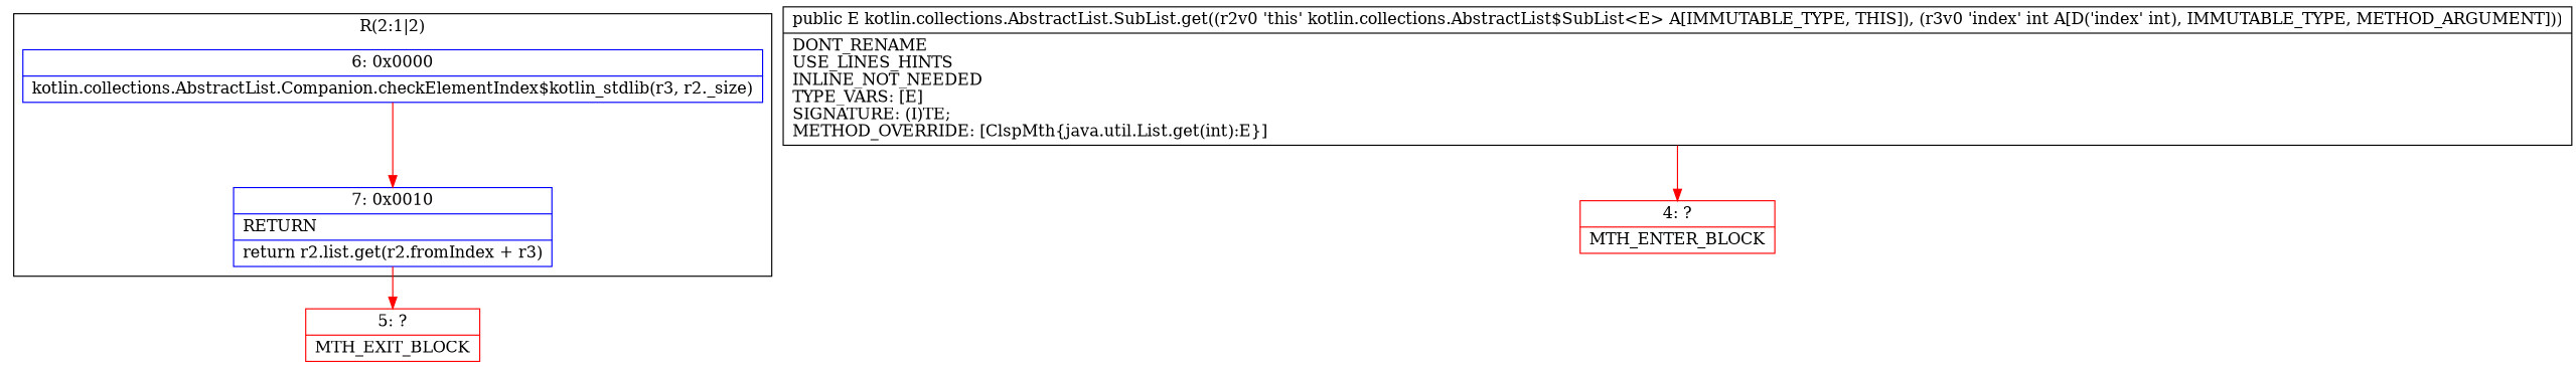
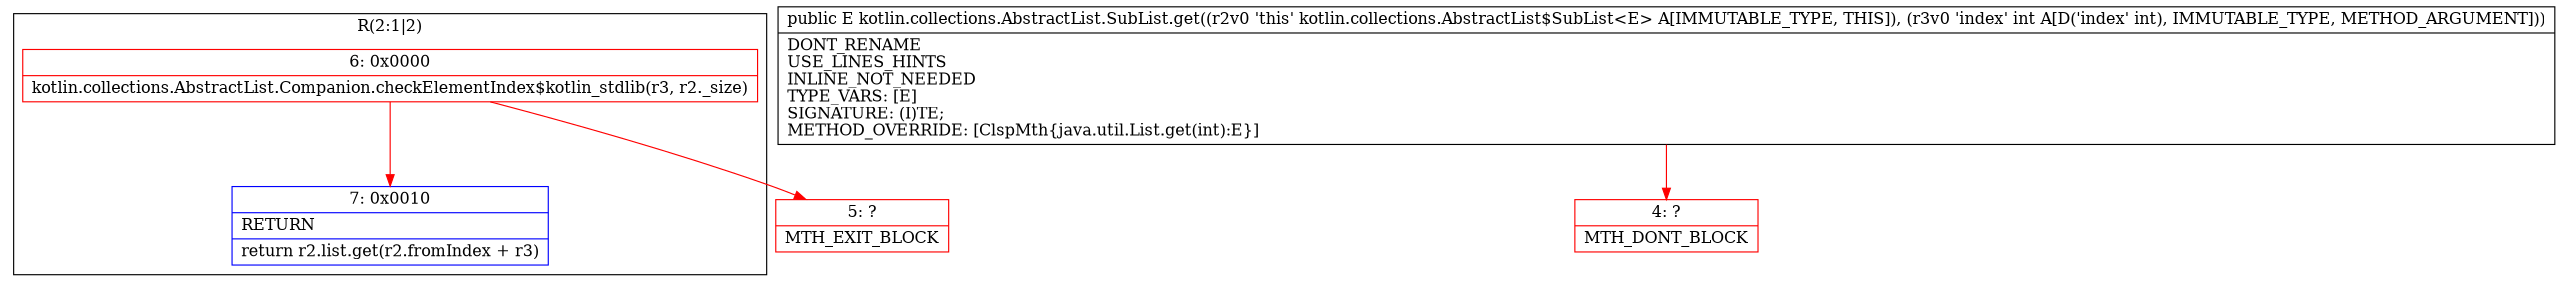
  digraph {
    node [color=blue shape=record]
    edge [color=red]
-   n1 [label="{6\:\ 0x0000|kotlin.collections.AbstractList.Companion.checkElementIndex$kotlin_stdlib(r3, r2._size)\l}"]
+   n1 [color=red label="{6\:\ 0x0000|kotlin.collections.AbstractList.Companion.checkElementIndex$kotlin_stdlib(r3, r2._size)\l}"]
    n2 [label="{7\:\ 0x0010|RETURN\l|return r2.list.get(r2.fromIndex + r3)\l}"]
    n3 [color=red label="{5\:\ ?|MTH_EXIT_BLOCK\l}"]
-   n4 [color=red label="{4\:\ ?|MTH_ENTER_BLOCK\l}"]
+   n4 [color=red label="{4\:\ ?|MTH_DONT_BLOCK\l}"]
    n5 [label="{public E kotlin.collections.AbstractList.SubList.get((r2v0 'this' kotlin.collections.AbstractList$SubList\<E\> A[IMMUTABLE_TYPE, THIS]), (r3v0 'index' int A[D('index' int), IMMUTABLE_TYPE, METHOD_ARGUMENT]))  | DONT_RENAME\lUSE_LINES_HINTS\lINLINE_NOT_NEEDED\lTYPE_VARS: [E]\lSIGNATURE: (I)TE;\lMETHOD_OVERRIDE: [ClspMth\{java.util.List.get(int):E\}]\l}" color=""]
    subgraph cluster_1 {
      label="R(2:1|2)"
      n1
      n2
    }
    n1 -> n2
-   n2 -> n3
+   n1 -> n3
    n5 -> n4
  }
